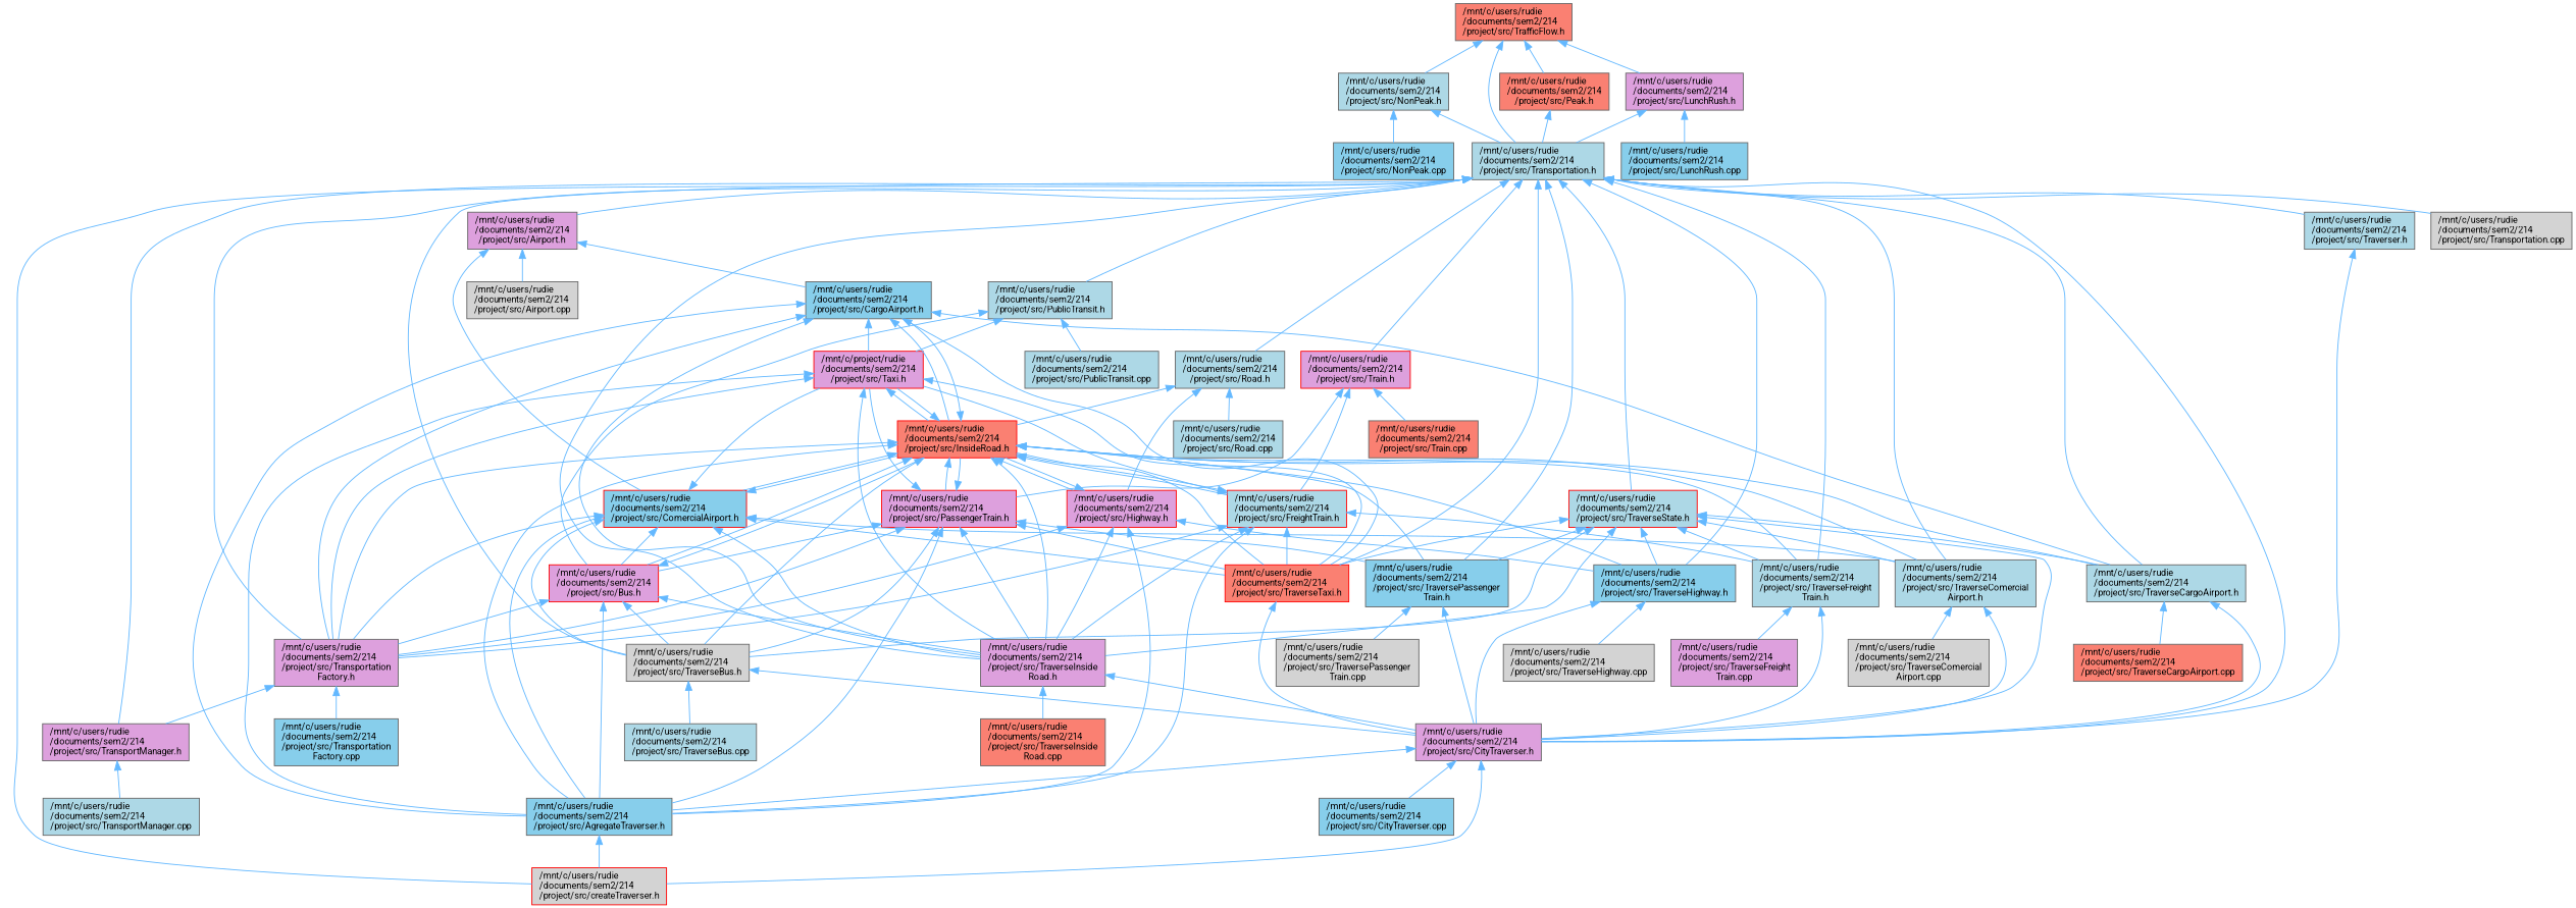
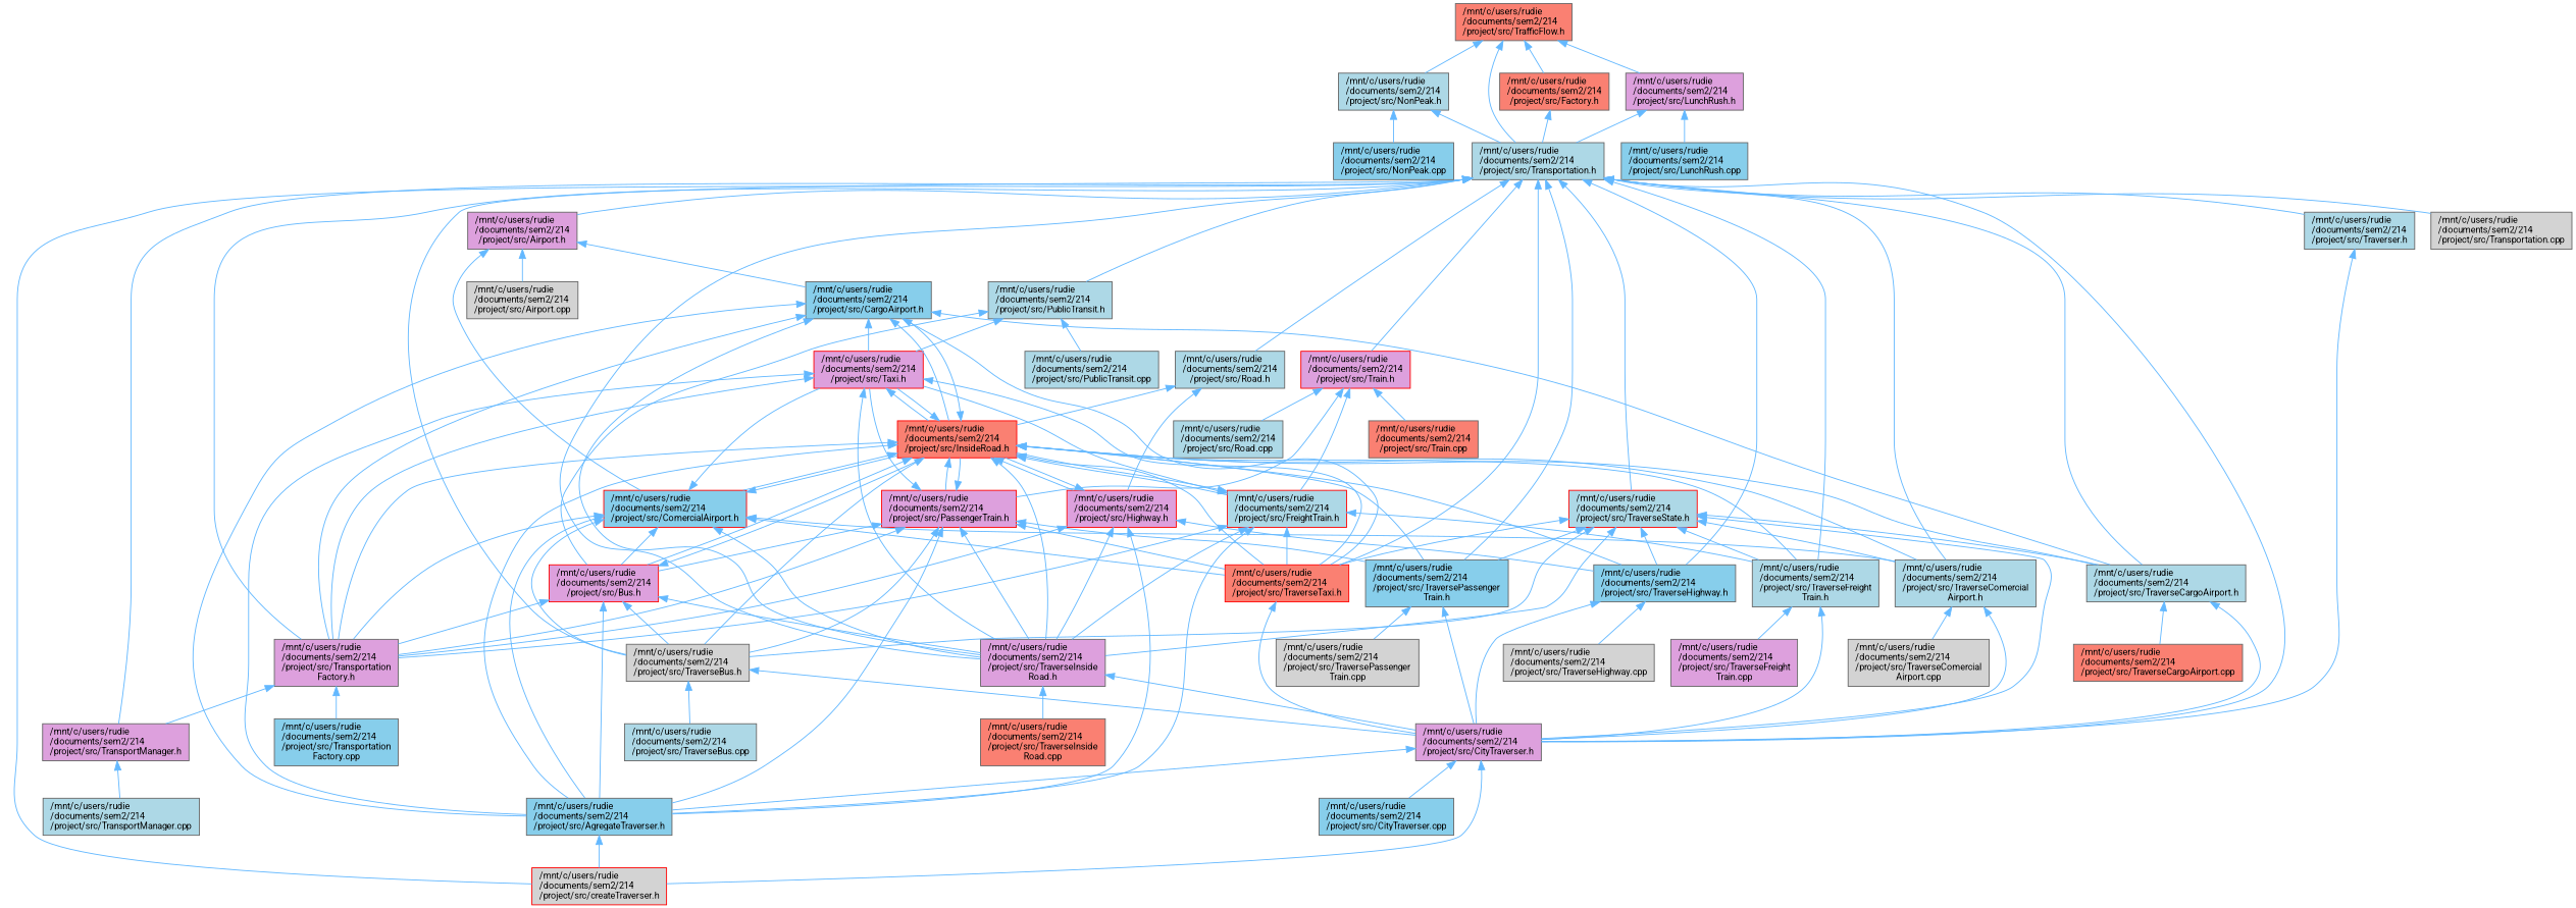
  digraph {
    fontname=Roboto
    node [color=grey40 fillcolor=lightblue fontname=Roboto fontsize=10 shape=box style=filled]
    edge [color=steelblue1 dir=back fontname=Roboto fontsize=10 labelfontname=Helvetica labelfontsize=10 style=solid]
    n1 [color=gray40 fillcolor=salmon fontcolor=black height=0.2 label="/mnt/c/users/rudie\l/documents/sem2/214\l/project/src/TrafficFlow.h" width=0.4]
    n2 [fillcolor=plum height=0.2 label="/mnt/c/users/rudie\l/documents/sem2/214\l/project/src/LunchRush.h" width=0.4]
    n3 [height=0.2 label="/mnt/c/users/rudie\l/documents/sem2/214\l/project/src/Transportation.h" width=0.4]
    n4 [height=0.2 label="/mnt/c/users/rudie\l/documents/sem2/214\l/project/src/NonPeak.h" width=0.4]
-   n5 [fillcolor=salmon height=0.2 label="/mnt/c/users/rudie\l/documents/sem2/214\l/project/src/Peak.h" width=0.4]
+   n5 [fillcolor=salmon height=0.2 label="/mnt/c/users/rudie\l/documents/sem2/214\l/project/src/Factory.h" width=0.4]
    n6 [fillcolor=skyblue height=0.2 label="/mnt/c/users/rudie\l/documents/sem2/214\l/project/src/LunchRush.cpp" width=0.4]
    n7 [fillcolor=plum height=0.2 label="/mnt/c/users/rudie\l/documents/sem2/214\l/project/src/Airport.h" width=0.4]
    n8 [color=red fillcolor=lightgrey height=0.2 label="/mnt/c/users/rudie\l/documents/sem2/214\l/project/src/createTraverser.h" width=0.4]
    n9 [fillcolor=plum height=0.2 label="/mnt/c/users/rudie\l/documents/sem2/214\l/project/src/Transportation\lFactory.h" width=0.4]
    n10 [fillcolor=plum height=0.2 label="/mnt/c/users/rudie\l/documents/sem2/214\l/project/src/TransportManager.h" width=0.4]
    n11 [fillcolor=lightgrey height=0.2 label="/mnt/c/users/rudie\l/documents/sem2/214\l/project/src/TraverseBus.h" width=0.4]
    n12 [fillcolor=plum height=0.2 label="/mnt/c/users/rudie\l/documents/sem2/214\l/project/src/CityTraverser.h" width=0.4]
    n13 [fillcolor=plum height=0.2 label="/mnt/c/users/rudie\l/documents/sem2/214\l/project/src/TraverseInside\lRoad.h" width=0.4]
    n14 [color=red fillcolor=salmon height=0.2 label="/mnt/c/users/rudie\l/documents/sem2/214\l/project/src/TraverseTaxi.h" width=0.4]
    n15 [height=0.2 label="/mnt/c/users/rudie\l/documents/sem2/214\l/project/src/TraverseComercial\lAirport.h" width=0.4]
    n16 [height=0.2 label="/mnt/c/users/rudie\l/documents/sem2/214\l/project/src/TraverseFreight\lTrain.h" width=0.4]
    n17 [fillcolor=skyblue height=0.2 label="/mnt/c/users/rudie\l/documents/sem2/214\l/project/src/TraverseHighway.h" width=0.4]
    n18 [fillcolor=skyblue height=0.2 label="/mnt/c/users/rudie\l/documents/sem2/214\l/project/src/TraversePassenger\lTrain.h" width=0.4]
    n19 [height=0.2 label="/mnt/c/users/rudie\l/documents/sem2/214\l/project/src/TraverseCargoAirport.h" width=0.4]
    n20 [height=0.2 label="/mnt/c/users/rudie\l/documents/sem2/214\l/project/src/PublicTransit.h" width=0.4]
    n21 [height=0.2 label="/mnt/c/users/rudie\l/documents/sem2/214\l/project/src/Road.h" width=0.4]
    n22 [color=red fillcolor=plum height=0.2 label="/mnt/c/users/rudie\l/documents/sem2/214\l/project/src/Train.h" width=0.4]
    n23 [fillcolor=lightgrey height=0.2 label="/mnt/c/users/rudie\l/documents/sem2/214\l/project/src/Transportation.cpp" width=0.4]
    n24 [color=red height=0.2 label="/mnt/c/users/rudie\l/documents/sem2/214\l/project/src/TraverseState.h" width=0.4]
    n25 [height=0.2 label="/mnt/c/users/rudie\l/documents/sem2/214\l/project/src/Traverser.h" width=0.4]
    n26 [fillcolor=skyblue height=0.2 label="/mnt/c/users/rudie\l/documents/sem2/214\l/project/src/NonPeak.cpp" width=0.4]
    n27 [fillcolor=lightgrey height=0.2 label="/mnt/c/users/rudie\l/documents/sem2/214\l/project/src/Airport.cpp" width=0.4]
    n28 [fillcolor=skyblue height=0.2 label="/mnt/c/users/rudie\l/documents/sem2/214\l/project/src/CargoAirport.h" width=0.4]
    n29 [color=red fillcolor=skyblue height=0.2 label="/mnt/c/users/rudie\l/documents/sem2/214\l/project/src/ComercialAirport.h" width=0.4]
    n30 [fillcolor=skyblue height=0.2 label="/mnt/c/users/rudie\l/documents/sem2/214\l/project/src/Transportation\lFactory.cpp" width=0.4]
    n31 [height=0.2 label="/mnt/c/users/rudie\l/documents/sem2/214\l/project/src/TransportManager.cpp" width=0.4]
    n32 [height=0.2 label="/mnt/c/users/rudie\l/documents/sem2/214\l/project/src/TraverseBus.cpp" width=0.4]
    n33 [fillcolor=skyblue height=0.2 label="/mnt/c/users/rudie\l/documents/sem2/214\l/project/src/AgregateTraverser.h" width=0.4]
    n34 [fillcolor=skyblue height=0.2 label="/mnt/c/users/rudie\l/documents/sem2/214\l/project/src/CityTraverser.cpp" width=0.4]
    n35 [fillcolor=salmon height=0.2 label="/mnt/c/users/rudie\l/documents/sem2/214\l/project/src/TraverseInside\lRoad.cpp" width=0.4]
    n36 [fillcolor=lightgrey height=0.2 label="/mnt/c/users/rudie\l/documents/sem2/214\l/project/src/TraverseComercial\lAirport.cpp" width=0.4]
    n37 [fillcolor=plum height=0.2 label="/mnt/c/users/rudie\l/documents/sem2/214\l/project/src/TraverseFreight\lTrain.cpp" width=0.4]
    n38 [fillcolor=lightgrey height=0.2 label="/mnt/c/users/rudie\l/documents/sem2/214\l/project/src/TraverseHighway.cpp" width=0.4]
    n39 [fillcolor=lightgrey height=0.2 label="/mnt/c/users/rudie\l/documents/sem2/214\l/project/src/TraversePassenger\lTrain.cpp" width=0.4]
    n40 [fillcolor=salmon height=0.2 label="/mnt/c/users/rudie\l/documents/sem2/214\l/project/src/TraverseCargoAirport.cpp" width=0.4]
-   n41 [color=red fillcolor=plum height=0.2 label="/mnt/c/project/rudie\l/documents/sem2/214\l/project/src/Taxi.h" width=0.4]
+   n41 [color=red fillcolor=plum height=0.2 label="/mnt/c/users/rudie\l/documents/sem2/214\l/project/src/Taxi.h" width=0.4]
    n42 [color=red fillcolor=plum height=0.2 label="/mnt/c/users/rudie\l/documents/sem2/214\l/project/src/Bus.h" width=0.4]
    n43 [height=0.2 label="/mnt/c/users/rudie\l/documents/sem2/214\l/project/src/PublicTransit.cpp" width=0.4]
    n44 [color=red fillcolor=salmon height=0.2 label="/mnt/c/users/rudie\l/documents/sem2/214\l/project/src/InsideRoad.h" width=0.4]
    n45 [color=red fillcolor=plum height=0.2 label="/mnt/c/users/rudie\l/documents/sem2/214\l/project/src/Highway.h" width=0.4]
    n46 [height=0.2 label="/mnt/c/users/rudie\l/documents/sem2/214\l/project/src/Road.cpp" width=0.4]
    n47 [color=red height=0.2 label="/mnt/c/users/rudie\l/documents/sem2/214\l/project/src/FreightTrain.h" width=0.4]
    n48 [color=red fillcolor=plum height=0.2 label="/mnt/c/users/rudie\l/documents/sem2/214\l/project/src/PassengerTrain.h" width=0.4]
    n49 [fillcolor=salmon height=0.2 label="/mnt/c/users/rudie\l/documents/sem2/214\l/project/src/Train.cpp" width=0.4]
    n1 -> n2
    n1 -> n3
    n1 -> n4
    n1 -> n5
    n2 -> n3
    n2 -> n6
    n3 -> n7
    n3 -> n8
    n3 -> n9
    n3 -> n10
    n3 -> n11
    n3 -> n12
    n3 -> n13
    n3 -> n14
    n3 -> n15
    n3 -> n16
    n3 -> n17
    n3 -> n18
    n3 -> n19
    n3 -> n20
    n3 -> n21
    n3 -> n22
    n3 -> n23
    n3 -> n24
    n3 -> n25
    n4 -> n3
    n4 -> n26
    n5 -> n3
    n7 -> n27
    n7 -> n28
    n7 -> n29
    n9 -> n10
    n9 -> n30
    n10 -> n31
    n11 -> n12
    n11 -> n32
    n12 -> n8
    n12 -> n33
    n12 -> n34
    n13 -> n12
    n13 -> n35
    n14 -> n12
    n15 -> n12
    n15 -> n36
    n16 -> n12
    n16 -> n37
    n17 -> n12
    n17 -> n38
    n18 -> n12
    n18 -> n39
    n19 -> n12
    n19 -> n40
    n20 -> n41
    n20 -> n42
    n20 -> n43
    n21 -> n44
    n21 -> n45
-   n21 -> n46
+   n22 -> n46
    n22 -> n47
    n22 -> n48
    n22 -> n49
    n24 -> n11
    n24 -> n12
    n24 -> n13
    n24 -> n14
    n24 -> n15
    n24 -> n16
    n24 -> n17
    n24 -> n18
    n24 -> n19
    n25 -> n12
    n28 -> n9
    n28 -> n13
    n28 -> n14
    n28 -> n19
    n28 -> n33
    n28 -> n41
    n28 -> n44
    n29 -> n9
    n29 -> n11
    n29 -> n13
    n29 -> n14
    n29 -> n15
    n29 -> n33
    n29 -> n41
    n29 -> n42
    n29 -> n44
    n33 -> n8
    n41 -> n9
    n41 -> n13
    n41 -> n14
    n41 -> n33
    n41 -> n44
    n42 -> n9
    n42 -> n11
    n42 -> n13
    n42 -> n33
    n42 -> n44
    n44 -> n9
    n44 -> n11
    n44 -> n13
    n44 -> n14
    n44 -> n15
    n44 -> n16
    n44 -> n17
    n44 -> n18
    n44 -> n19
    n44 -> n28
    n44 -> n29
    n44 -> n33
    n44 -> n41
    n44 -> n42
    n44 -> n45
    n44 -> n47
    n44 -> n48
    n45 -> n9
    n45 -> n13
    n45 -> n17
    n45 -> n33
    n45 -> n44
    n47 -> n9
    n47 -> n13
    n47 -> n14
    n47 -> n16
    n47 -> n33
    n47 -> n41
    n47 -> n44
    n48 -> n9
    n48 -> n11
    n48 -> n13
    n48 -> n14
    n48 -> n18
    n48 -> n33
    n48 -> n41
    n48 -> n42
    n48 -> n44
  }
